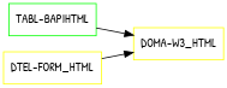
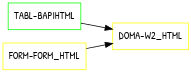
  digraph {
    fontname="Patrick Hand"
    rankdir=LR
    node [color=yellow fontname="Patrick Hand" shape=box]
    edge [fontname="Patrick Hand"]
    "TABL-BAPIHTML" [color=green]
-   "DOMA-W3_HTML"
-   "DTEL-FORM_HTML"
+   "DOMA-W3_HTML" [label="DOMA-W2_HTML"]
+   "DTEL-FORM_HTML" [label="FORM-FORM_HTML"]
    "TABL-BAPIHTML" -> "DOMA-W3_HTML"
    "DTEL-FORM_HTML" -> "DOMA-W3_HTML"
  }
